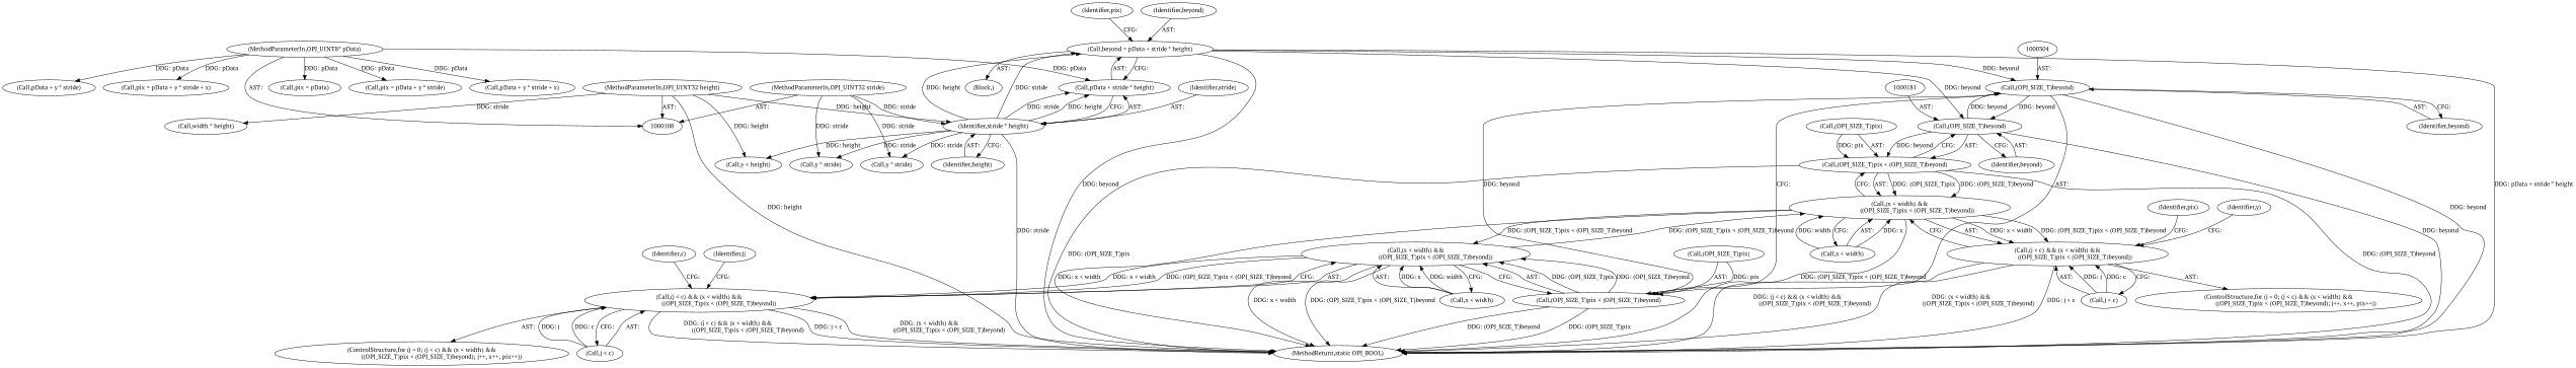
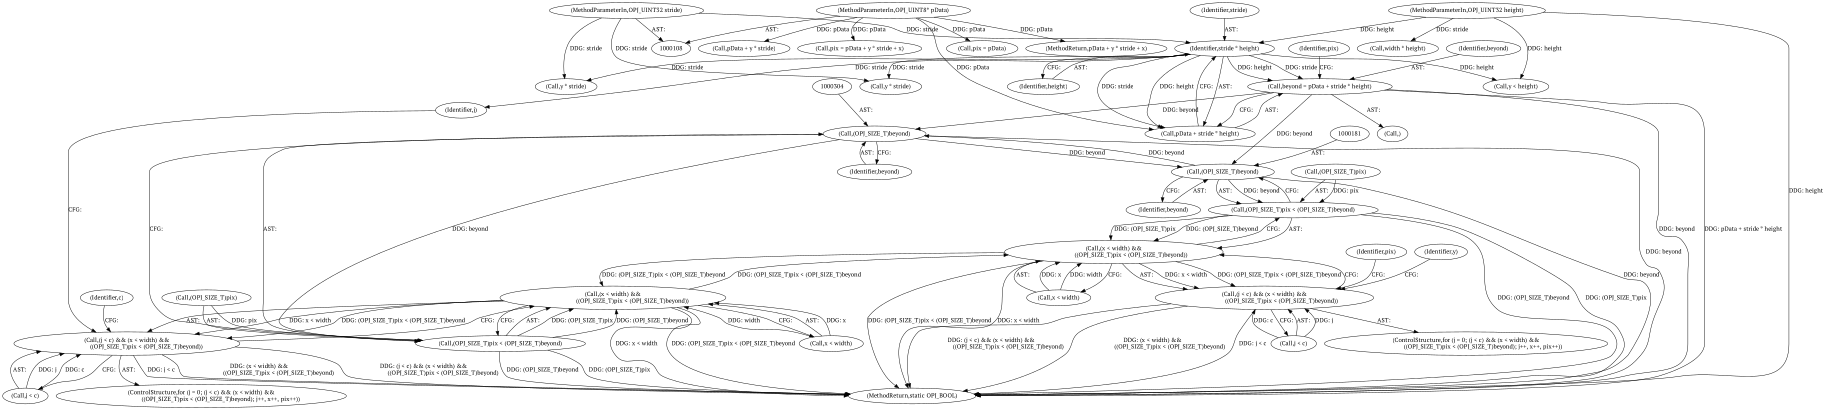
  digraph {
    fontname="PT Serif"
    node [fontname="PT Serif"]
    edge [fontname="PT Serif"]
    n1 [label="(Call,(OPJ_SIZE_T)beyond)"]
    n2 [label="(Call,(OPJ_SIZE_T)beyond)"]
    n3 [label="(Call,(OPJ_SIZE_T)pix < (OPJ_SIZE_T)beyond)"]
    n4 [label="(MethodReturn,static OPJ_BOOL)"]
    n5 [label="(Identifier,beyond)"]
    n6 [label="(Call,(OPJ_SIZE_T)pix < (OPJ_SIZE_T)beyond)"]
    n7 [label="(Identifier,beyond)"]
    n8 [label="(Call,(x < width) &&\n                        ((OPJ_SIZE_T)pix < (OPJ_SIZE_T)beyond))"]
    n9 [label="(Call,(x < width) &&\n                     ((OPJ_SIZE_T)pix < (OPJ_SIZE_T)beyond))"]
    n10 [label="(Call,beyond = pData + stride * height)"]
-   n11 [label="(Block,)"]
+   n11 [label="(Call,)"]
    n12 [label="(Call,pData + stride * height)"]
    n13 [label="(Identifier,stride * height)"]
    n14 [label="(MethodParameterIn,OPJ_UINT8* pData)"]
    n15 [label="(Call,pix = pData)"]
-   n16 [label="(Call,pix = pData + y * stride)"]
-   n17 [label="(Call,pData + y * stride + x)"]
+   n17 [label="(MethodReturn,pData + y * stride + x)"]
    n18 [label="(Call,pData + y * stride)"]
    n19 [label="(Call,pix = pData + y * stride + x)"]
    1000108
    n21 [label="(Call,y < height)"]
    n22 [label="(Identifier,height)"]
    n23 [label="(Call,y * stride)"]
    n24 [label="(Call,y * stride)"]
    n25 [label="(MethodParameterIn,OPJ_UINT32 stride)"]
    n26 [label="(MethodParameterIn,OPJ_UINT32 height)"]
    n27 [label="(Call,width * height)"]
    n28 [label="(Call,(j < c) && (x < width) &&\n                     ((OPJ_SIZE_T)pix < (OPJ_SIZE_T)beyond))"]
    n29 [label="(Call,x < width)"]
    n30 [label="(ControlStructure,for (j = 0; (j < c) && (x < width) &&\n                     ((OPJ_SIZE_T)pix < (OPJ_SIZE_T)beyond); j++, x++, pix++))"]
    n31 [label="(Call,j < c)"]
    n32 [label="(Call,(j < c) && (x < width) &&\n                        ((OPJ_SIZE_T)pix < (OPJ_SIZE_T)beyond))"]
    n33 [label="(Call,x < width)"]
    n34 [label="(Call,j < c)"]
    n35 [label="(ControlStructure,for (j = 0; (j < c) && (x < width) &&\n                        ((OPJ_SIZE_T)pix < (OPJ_SIZE_T)beyond); j++, x++, pix++))"]
    n36 [label="(Call,(OPJ_SIZE_T)pix)"]
    n37 [label="(Identifier,pix)"]
    n38 [label="(Identifier,pix)"]
    n39 [label="(Identifier,stride)"]
    n40 [label="(Identifier,j)"]
    n41 [label="(Identifier,beyond)"]
    n42 [label="(Identifier,c)"]
    n43 [label="(Identifier,y)"]
    n44 [label="(Call,(OPJ_SIZE_T)pix)"]
    1000304
    1000181
    n1 -> n2 [label="DDG: beyond"]
    n1 -> n3 [label="AST: "]
    n1 -> n3 [label="DDG: beyond"]
    n1 -> n4 [label="DDG: beyond"]
    n1 -> n5 [label="CFG: "]
    n2 -> n1 [label="DDG: beyond"]
    n2 -> n4 [label="DDG: beyond"]
    n2 -> n6 [label="AST: "]
    n2 -> n6 [label="DDG: beyond"]
    n2 -> n7 [label="CFG: "]
    n3 -> n1 [label="CFG: "]
    n3 -> n4 [label="DDG: (OPJ_SIZE_T)beyond"]
    n3 -> n4 [label="DDG: (OPJ_SIZE_T)pix"]
    n3 -> n8 [label="AST: "]
    n3 -> n8 [label="DDG: (OPJ_SIZE_T)pix"]
    n3 -> n8 [label="DDG: (OPJ_SIZE_T)beyond"]
    n5 -> n1 [label="AST: "]
    n6 -> n2 [label="CFG: "]
    n6 -> n4 [label="DDG: (OPJ_SIZE_T)beyond"]
    n6 -> n4 [label="DDG: (OPJ_SIZE_T)pix"]
    n6 -> n9 [label="AST: "]
    n6 -> n9 [label="DDG: (OPJ_SIZE_T)pix"]
    n6 -> n9 [label="DDG: (OPJ_SIZE_T)beyond"]
    n7 -> n2 [label="AST: "]
    n8 -> n3 [label="CFG: "]
    n8 -> n4 [label="DDG: x < width"]
    n8 -> n4 [label="DDG: (OPJ_SIZE_T)pix < (OPJ_SIZE_T)beyond"]
    n8 -> n9 [label="DDG: (OPJ_SIZE_T)pix < (OPJ_SIZE_T)beyond"]
    n8 -> n32 [label="AST: "]
    n8 -> n32 [label="DDG: x < width"]
    n8 -> n32 [label="DDG: (OPJ_SIZE_T)pix < (OPJ_SIZE_T)beyond"]
    n8 -> n33 [label="CFG: "]
    n9 -> n4 [label="DDG: (OPJ_SIZE_T)pix < (OPJ_SIZE_T)beyond"]
    n9 -> n4 [label="DDG: x < width"]
    n9 -> n6 [label="CFG: "]
    n9 -> n8 [label="DDG: (OPJ_SIZE_T)pix < (OPJ_SIZE_T)beyond"]
    n9 -> n28 [label="AST: "]
    n9 -> n28 [label="DDG: x < width"]
    n9 -> n28 [label="DDG: (OPJ_SIZE_T)pix < (OPJ_SIZE_T)beyond"]
    n9 -> n29 [label="CFG: "]
    n10 -> n1 [label="DDG: beyond"]
    n10 -> n2 [label="DDG: beyond"]
    n10 -> n4 [label="DDG: beyond"]
    n10 -> n4 [label="DDG: pData + stride * height"]
    n10 -> n11 [label="AST: "]
    n10 -> n12 [label="CFG: "]
    n12 -> n10 [label="AST: "]
    n12 -> n13 [label="CFG: "]
-   n13 -> n4 [label="DDG: stride"]
+   n13 -> n40 [label="DDG: stride"]
    n13 -> n10 [label="DDG: stride"]
    n13 -> n10 [label="DDG: height"]
    n13 -> n12 [label="AST: "]
    n13 -> n12 [label="DDG: stride"]
    n13 -> n12 [label="DDG: height"]
    n13 -> n21 [label="DDG: height"]
    n13 -> n22 [label="CFG: "]
    n13 -> n23 [label="DDG: stride"]
    n13 -> n24 [label="DDG: stride"]
    n14 -> n12 [label="DDG: pData"]
    n14 -> n15 [label="DDG: pData"]
-   n14 -> n16 [label="DDG: pData"]
    n14 -> n17 [label="DDG: pData"]
    n14 -> n18 [label="DDG: pData"]
    n14 -> n19 [label="DDG: pData"]
    n14 -> 1000108 [label="AST: "]
    n22 -> n13 [label="AST: "]
    n25 -> n13 [label="DDG: stride"]
    n25 -> 1000108 [label="AST: "]
    n25 -> n23 [label="DDG: stride"]
    n25 -> n24 [label="DDG: stride"]
    n26 -> n4 [label="DDG: height"]
    n26 -> n13 [label="DDG: height"]
-   n26 -> 1000108 [label="AST: "]
    n26 -> n21 [label="DDG: height"]
    n26 -> n27 [label="DDG: stride"]
    n28 -> n4 [label="DDG: (j < c) && (x < width) &&\n                     ((OPJ_SIZE_T)pix < (OPJ_SIZE_T)beyond)"]
    n28 -> n4 [label="DDG: (x < width) &&\n                     ((OPJ_SIZE_T)pix < (OPJ_SIZE_T)beyond)"]
    n28 -> n4 [label="DDG: j < c"]
    n28 -> n9 [label="CFG: "]
    n28 -> n30 [label="AST: "]
    n28 -> n31 [label="CFG: "]
    n29 -> n9 [label="AST: "]
    n29 -> n9 [label="DDG: x"]
    n29 -> n9 [label="DDG: width"]
    n31 -> n28 [label="AST: "]
    n31 -> n28 [label="DDG: j"]
    n31 -> n28 [label="DDG: c"]
    n32 -> n4 [label="DDG: (j < c) && (x < width) &&\n                        ((OPJ_SIZE_T)pix < (OPJ_SIZE_T)beyond)"]
    n32 -> n4 [label="DDG: j < c"]
    n32 -> n4 [label="DDG: (x < width) &&\n                        ((OPJ_SIZE_T)pix < (OPJ_SIZE_T)beyond)"]
    n32 -> n8 [label="CFG: "]
    n32 -> n34 [label="CFG: "]
    n32 -> n35 [label="AST: "]
    n33 -> n8 [label="AST: "]
    n33 -> n8 [label="DDG: x"]
    n33 -> n8 [label="DDG: width"]
    n34 -> n32 [label="AST: "]
    n34 -> n32 [label="DDG: j"]
    n34 -> n32 [label="DDG: c"]
    n36 -> n6 [label="AST: "]
    n36 -> n6 [label="DDG: pix"]
    n37 -> n28 [label="CFG: "]
    n38 -> n10 [label="CFG: "]
    n39 -> n13 [label="AST: "]
    n40 -> n32 [label="CFG: "]
    n41 -> n10 [label="AST: "]
    n42 -> n32 [label="CFG: "]
    n43 -> n28 [label="CFG: "]
    n44 -> n3 [label="AST: "]
    n44 -> n3 [label="DDG: pix"]
    1000304 -> n1 [label="AST: "]
    1000181 -> n2 [label="AST: "]
  }
